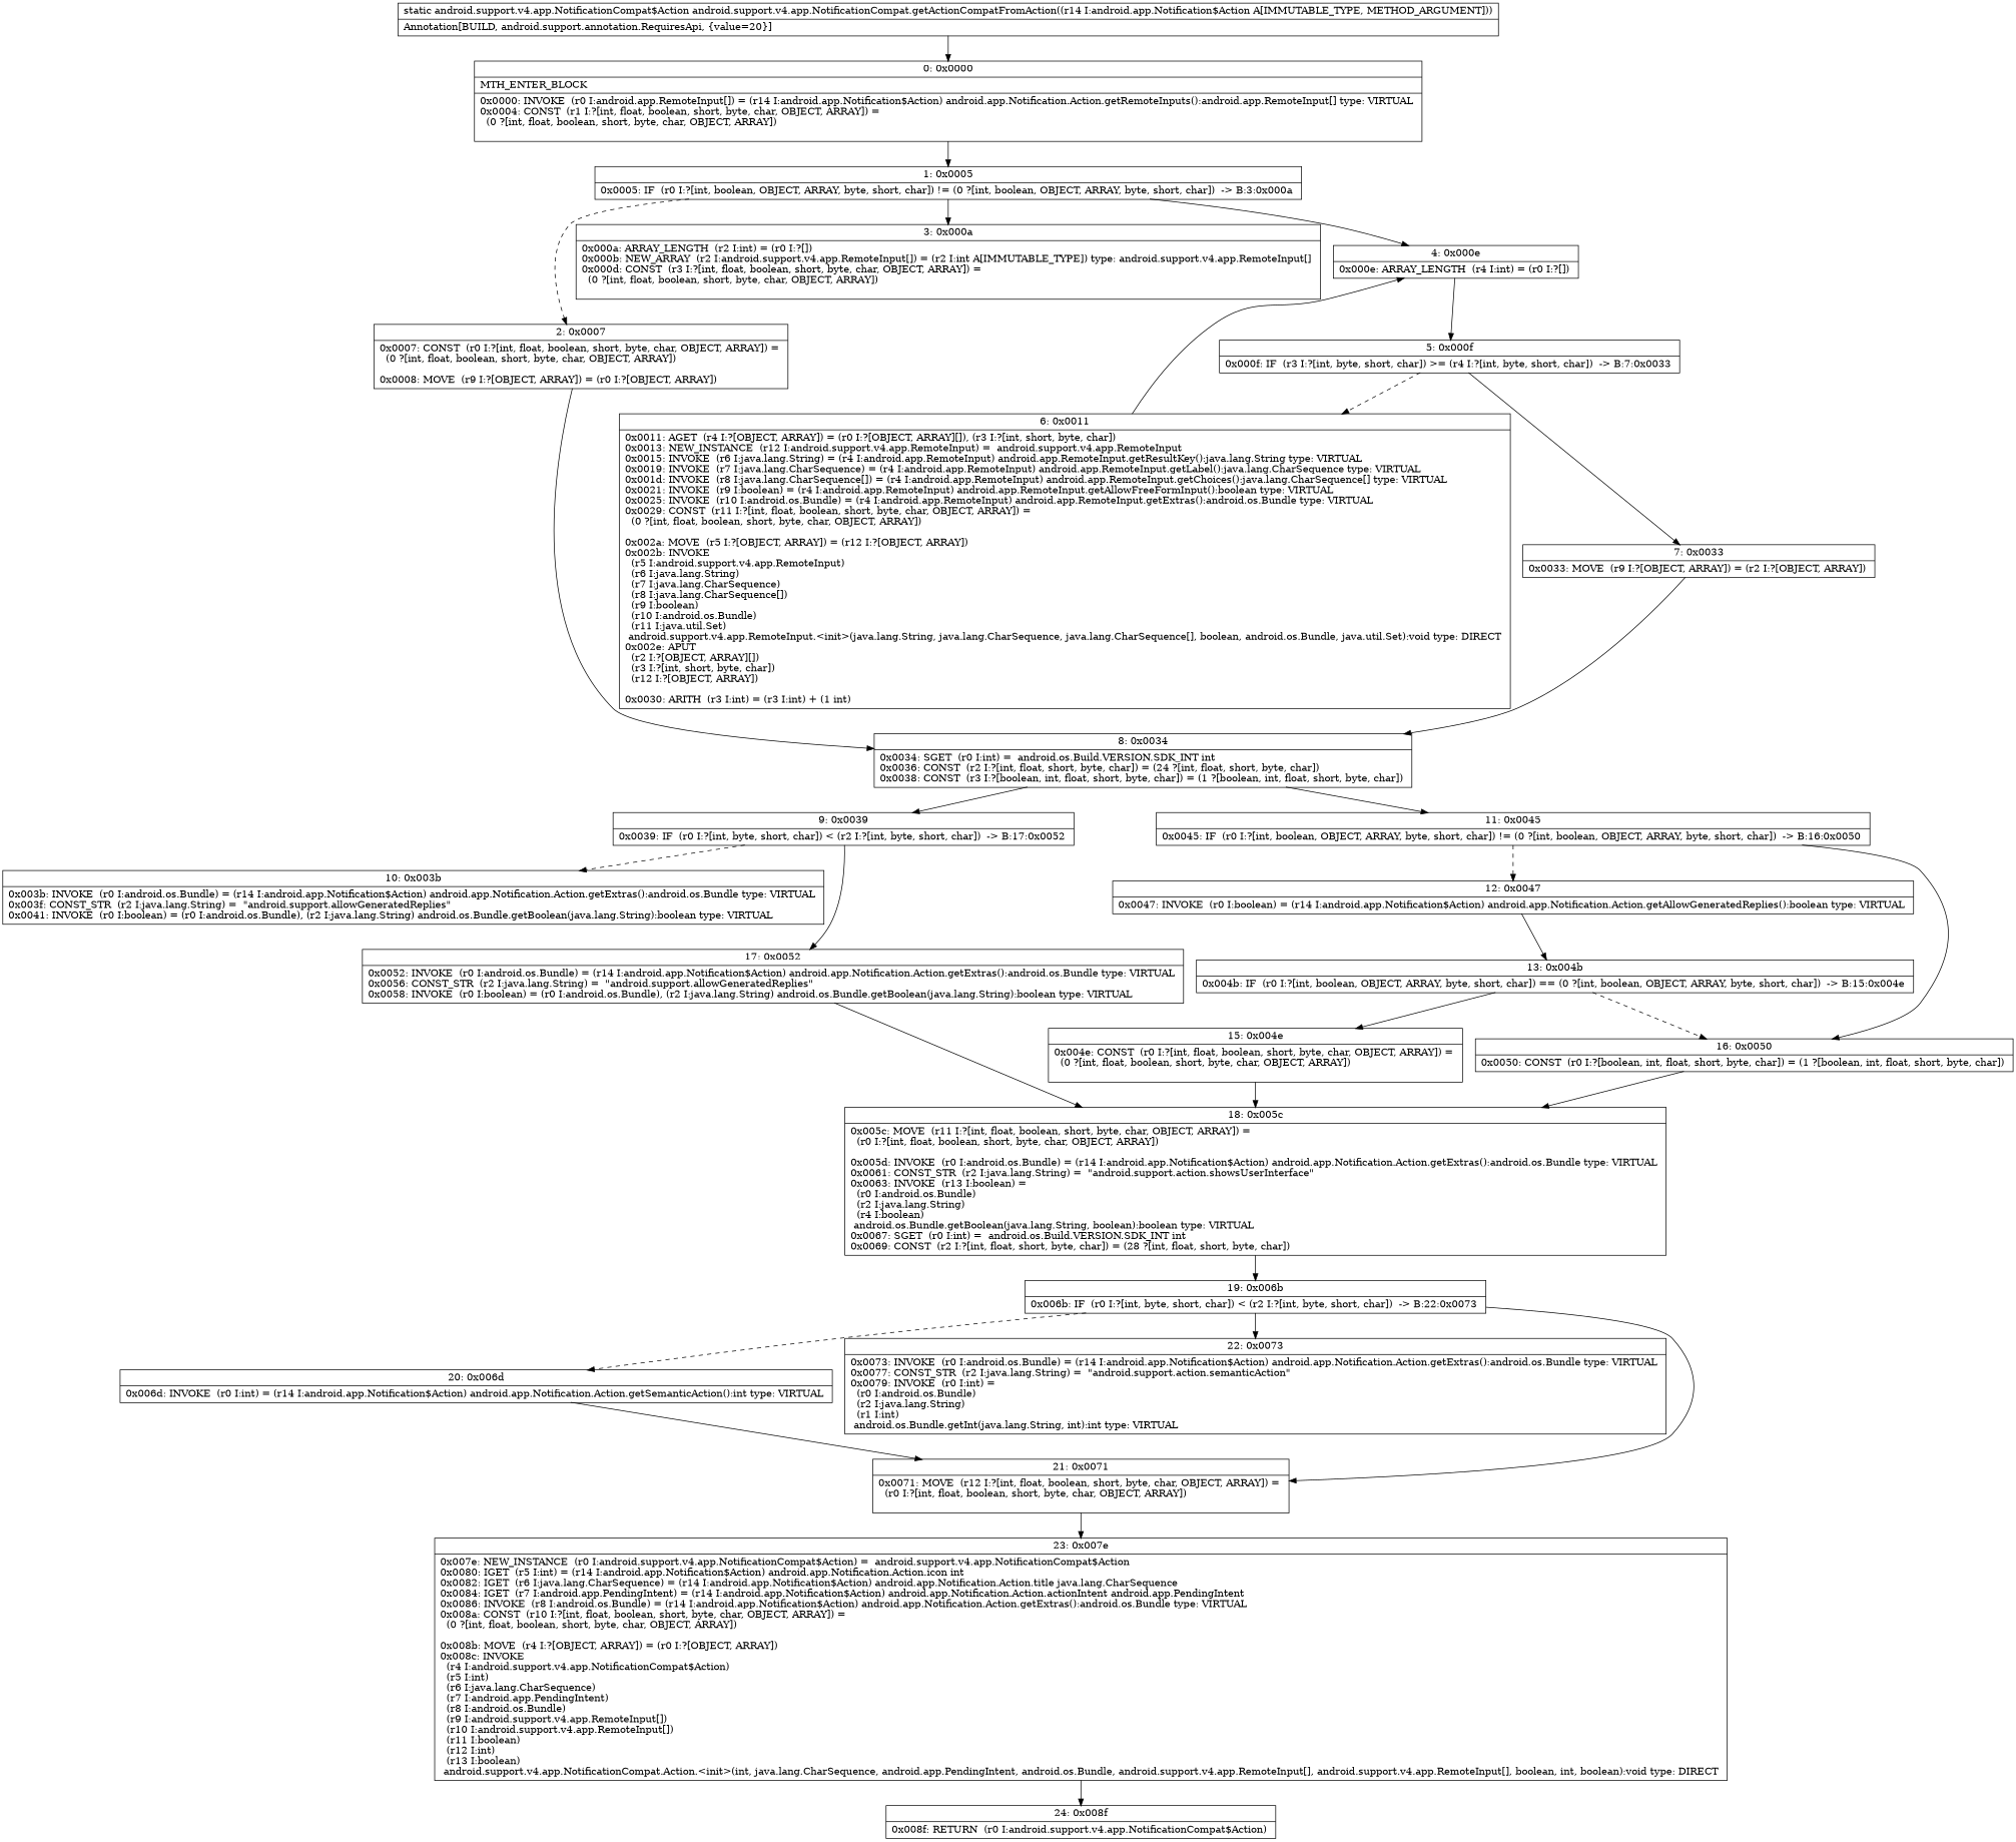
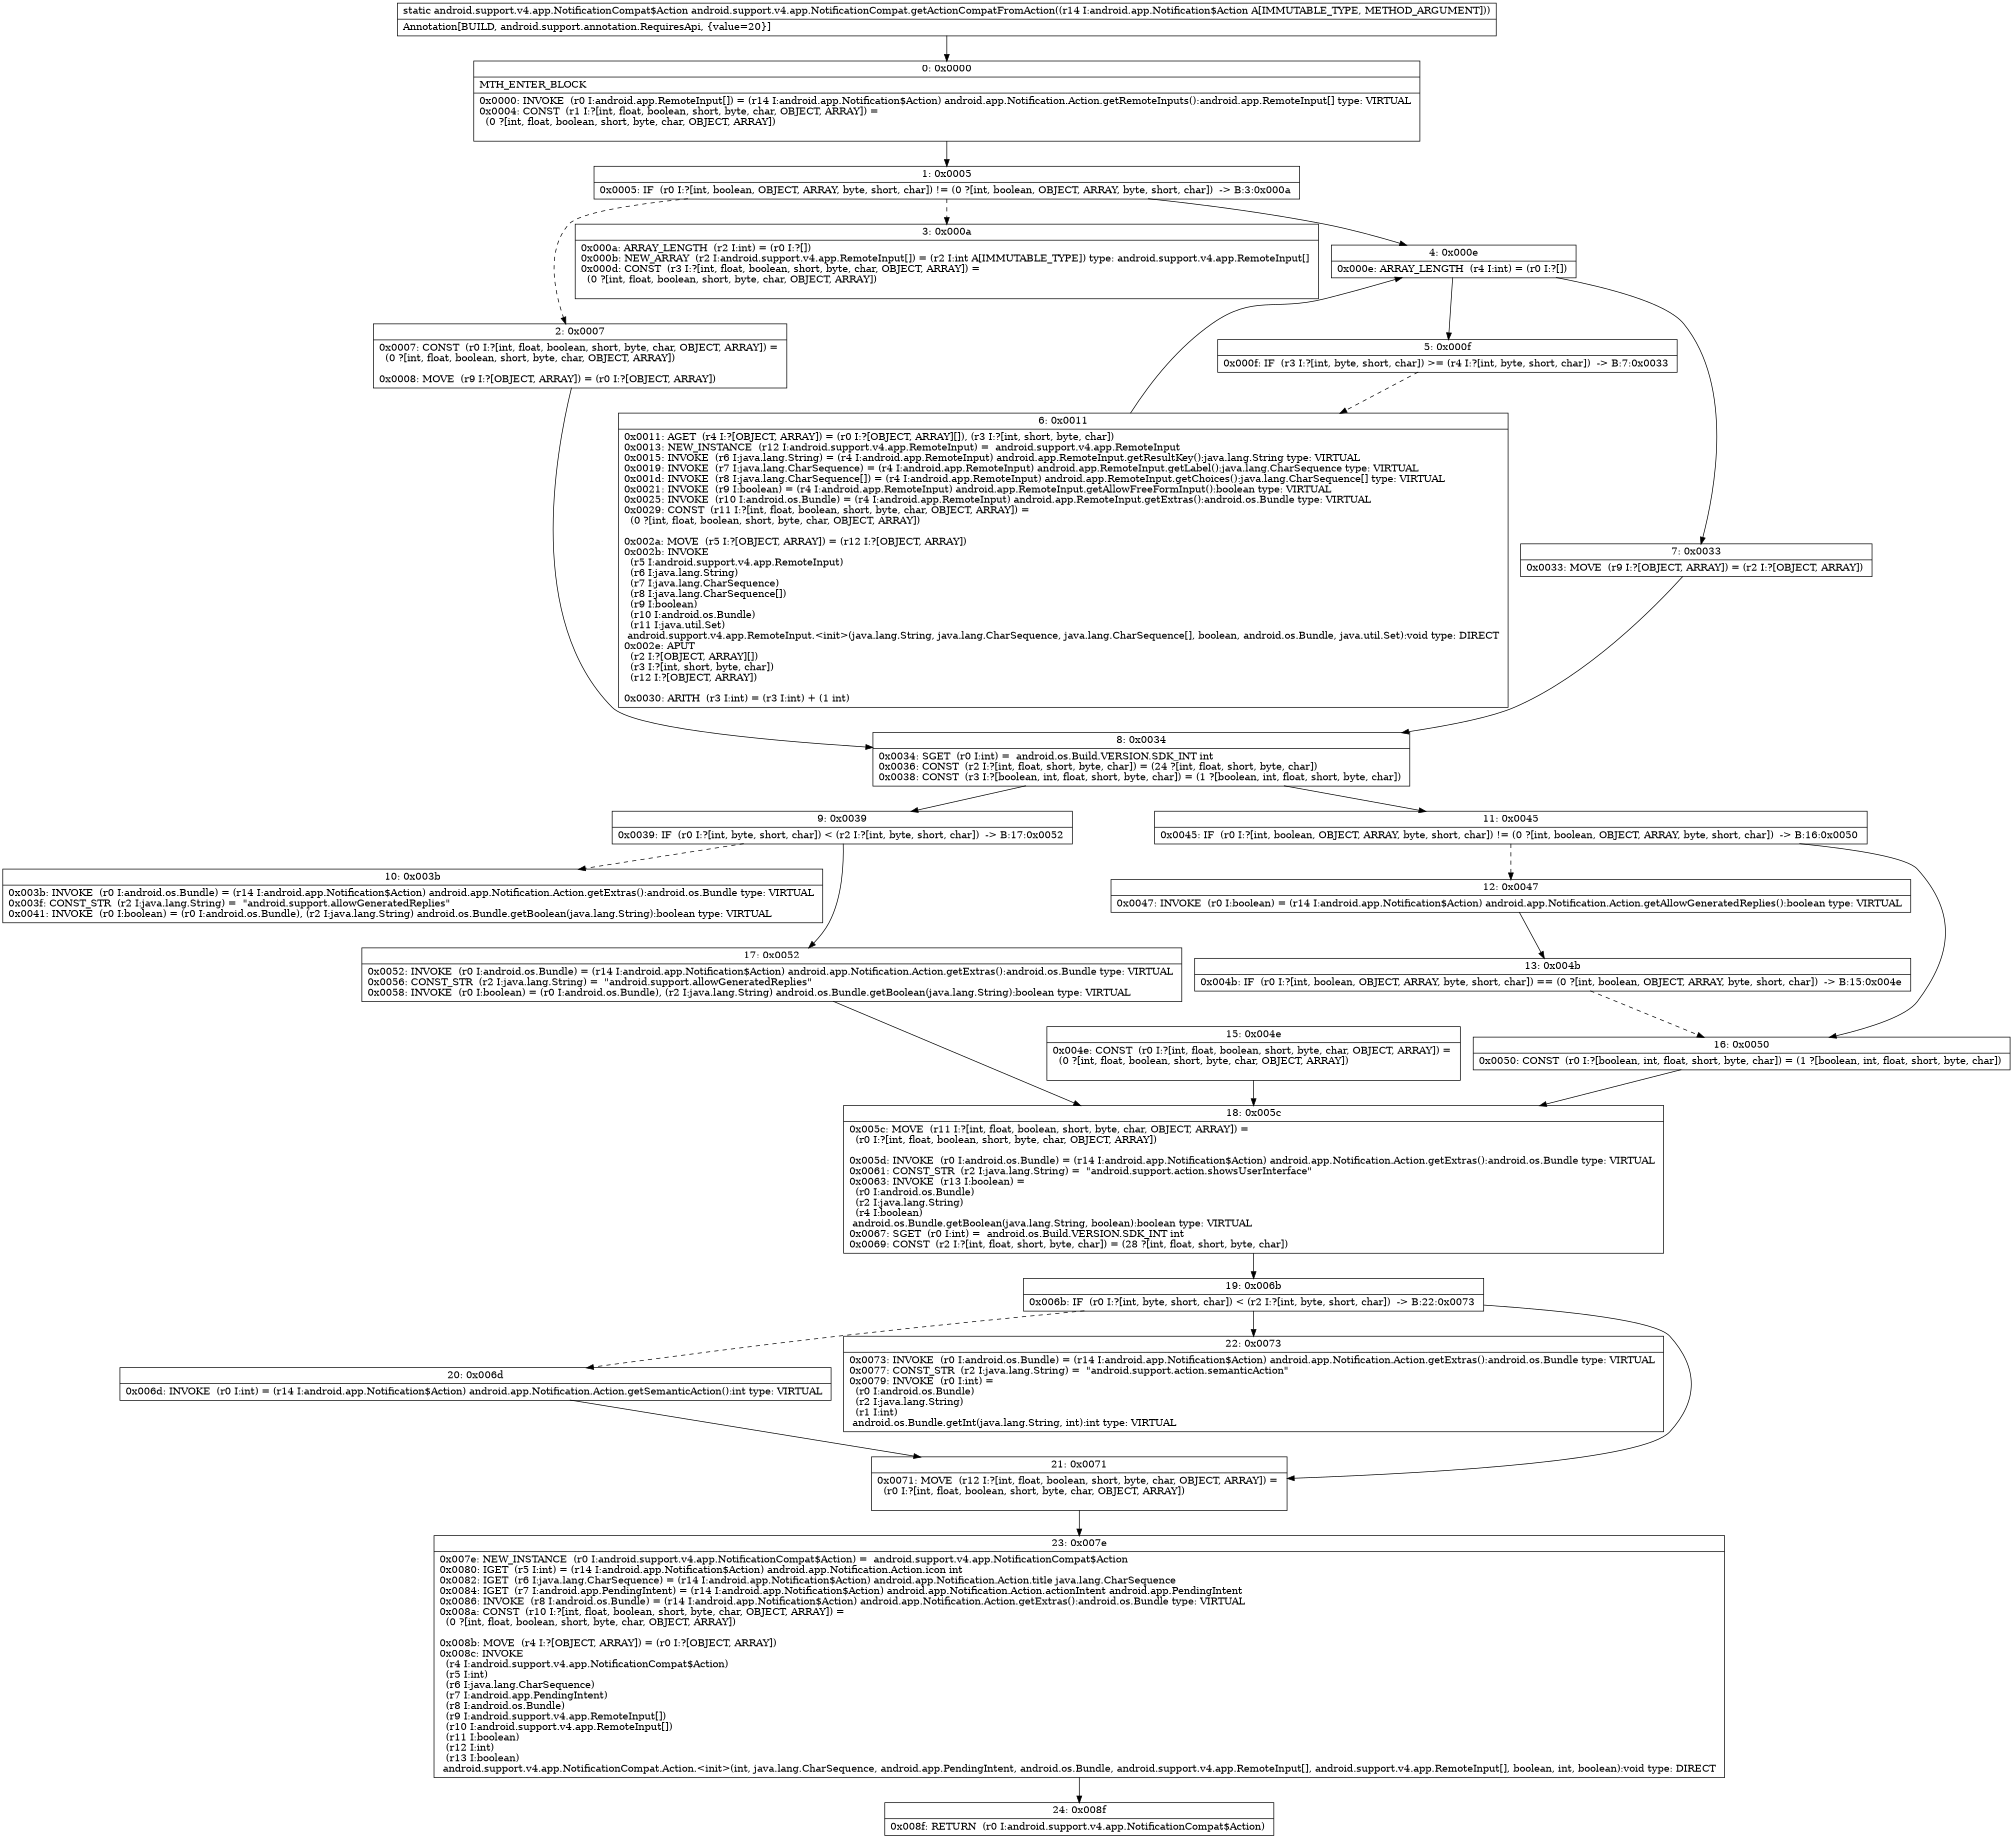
  digraph {
    node [shape=record]
    n1 [label="{0\:\ 0x0000|MTH_ENTER_BLOCK\l|0x0000: INVOKE  (r0 I:android.app.RemoteInput[]) = (r14 I:android.app.Notification$Action) android.app.Notification.Action.getRemoteInputs():android.app.RemoteInput[] type: VIRTUAL \l0x0004: CONST  (r1 I:?[int, float, boolean, short, byte, char, OBJECT, ARRAY]) = \l  (0 ?[int, float, boolean, short, byte, char, OBJECT, ARRAY])\l \l}"]
    n2 [label="{1\:\ 0x0005|0x0005: IF  (r0 I:?[int, boolean, OBJECT, ARRAY, byte, short, char]) != (0 ?[int, boolean, OBJECT, ARRAY, byte, short, char])  \-\> B:3:0x000a \l}"]
    n3 [label="{2\:\ 0x0007|0x0007: CONST  (r0 I:?[int, float, boolean, short, byte, char, OBJECT, ARRAY]) = \l  (0 ?[int, float, boolean, short, byte, char, OBJECT, ARRAY])\l \l0x0008: MOVE  (r9 I:?[OBJECT, ARRAY]) = (r0 I:?[OBJECT, ARRAY]) \l}"]
    n4 [label="{3\:\ 0x000a|0x000a: ARRAY_LENGTH  (r2 I:int) = (r0 I:?[]) \l0x000b: NEW_ARRAY  (r2 I:android.support.v4.app.RemoteInput[]) = (r2 I:int A[IMMUTABLE_TYPE]) type: android.support.v4.app.RemoteInput[] \l0x000d: CONST  (r3 I:?[int, float, boolean, short, byte, char, OBJECT, ARRAY]) = \l  (0 ?[int, float, boolean, short, byte, char, OBJECT, ARRAY])\l \l}"]
    n5 [label="{4\:\ 0x000e|0x000e: ARRAY_LENGTH  (r4 I:int) = (r0 I:?[]) \l}"]
    n6 [label="{8\:\ 0x0034|0x0034: SGET  (r0 I:int) =  android.os.Build.VERSION.SDK_INT int \l0x0036: CONST  (r2 I:?[int, float, short, byte, char]) = (24 ?[int, float, short, byte, char]) \l0x0038: CONST  (r3 I:?[boolean, int, float, short, byte, char]) = (1 ?[boolean, int, float, short, byte, char]) \l}"]
    n7 [label="{9\:\ 0x0039|0x0039: IF  (r0 I:?[int, byte, short, char]) \< (r2 I:?[int, byte, short, char])  \-\> B:17:0x0052 \l}"]
    n8 [label="{11\:\ 0x0045|0x0045: IF  (r0 I:?[int, boolean, OBJECT, ARRAY, byte, short, char]) != (0 ?[int, boolean, OBJECT, ARRAY, byte, short, char])  \-\> B:16:0x0050 \l}"]
    n9 [label="{5\:\ 0x000f|0x000f: IF  (r3 I:?[int, byte, short, char]) \>= (r4 I:?[int, byte, short, char])  \-\> B:7:0x0033 \l}"]
    n10 [label="{6\:\ 0x0011|0x0011: AGET  (r4 I:?[OBJECT, ARRAY]) = (r0 I:?[OBJECT, ARRAY][]), (r3 I:?[int, short, byte, char]) \l0x0013: NEW_INSTANCE  (r12 I:android.support.v4.app.RemoteInput) =  android.support.v4.app.RemoteInput \l0x0015: INVOKE  (r6 I:java.lang.String) = (r4 I:android.app.RemoteInput) android.app.RemoteInput.getResultKey():java.lang.String type: VIRTUAL \l0x0019: INVOKE  (r7 I:java.lang.CharSequence) = (r4 I:android.app.RemoteInput) android.app.RemoteInput.getLabel():java.lang.CharSequence type: VIRTUAL \l0x001d: INVOKE  (r8 I:java.lang.CharSequence[]) = (r4 I:android.app.RemoteInput) android.app.RemoteInput.getChoices():java.lang.CharSequence[] type: VIRTUAL \l0x0021: INVOKE  (r9 I:boolean) = (r4 I:android.app.RemoteInput) android.app.RemoteInput.getAllowFreeFormInput():boolean type: VIRTUAL \l0x0025: INVOKE  (r10 I:android.os.Bundle) = (r4 I:android.app.RemoteInput) android.app.RemoteInput.getExtras():android.os.Bundle type: VIRTUAL \l0x0029: CONST  (r11 I:?[int, float, boolean, short, byte, char, OBJECT, ARRAY]) = \l  (0 ?[int, float, boolean, short, byte, char, OBJECT, ARRAY])\l \l0x002a: MOVE  (r5 I:?[OBJECT, ARRAY]) = (r12 I:?[OBJECT, ARRAY]) \l0x002b: INVOKE  \l  (r5 I:android.support.v4.app.RemoteInput)\l  (r6 I:java.lang.String)\l  (r7 I:java.lang.CharSequence)\l  (r8 I:java.lang.CharSequence[])\l  (r9 I:boolean)\l  (r10 I:android.os.Bundle)\l  (r11 I:java.util.Set)\l android.support.v4.app.RemoteInput.\<init\>(java.lang.String, java.lang.CharSequence, java.lang.CharSequence[], boolean, android.os.Bundle, java.util.Set):void type: DIRECT \l0x002e: APUT  \l  (r2 I:?[OBJECT, ARRAY][])\l  (r3 I:?[int, short, byte, char])\l  (r12 I:?[OBJECT, ARRAY])\l \l0x0030: ARITH  (r3 I:int) = (r3 I:int) + (1 int) \l}"]
    n11 [label="{7\:\ 0x0033|0x0033: MOVE  (r9 I:?[OBJECT, ARRAY]) = (r2 I:?[OBJECT, ARRAY]) \l}"]
    n12 [label="{10\:\ 0x003b|0x003b: INVOKE  (r0 I:android.os.Bundle) = (r14 I:android.app.Notification$Action) android.app.Notification.Action.getExtras():android.os.Bundle type: VIRTUAL \l0x003f: CONST_STR  (r2 I:java.lang.String) =  \"android.support.allowGeneratedReplies\" \l0x0041: INVOKE  (r0 I:boolean) = (r0 I:android.os.Bundle), (r2 I:java.lang.String) android.os.Bundle.getBoolean(java.lang.String):boolean type: VIRTUAL \l}"]
    n13 [label="{17\:\ 0x0052|0x0052: INVOKE  (r0 I:android.os.Bundle) = (r14 I:android.app.Notification$Action) android.app.Notification.Action.getExtras():android.os.Bundle type: VIRTUAL \l0x0056: CONST_STR  (r2 I:java.lang.String) =  \"android.support.allowGeneratedReplies\" \l0x0058: INVOKE  (r0 I:boolean) = (r0 I:android.os.Bundle), (r2 I:java.lang.String) android.os.Bundle.getBoolean(java.lang.String):boolean type: VIRTUAL \l}"]
    n14 [label="{18\:\ 0x005c|0x005c: MOVE  (r11 I:?[int, float, boolean, short, byte, char, OBJECT, ARRAY]) = \l  (r0 I:?[int, float, boolean, short, byte, char, OBJECT, ARRAY])\l \l0x005d: INVOKE  (r0 I:android.os.Bundle) = (r14 I:android.app.Notification$Action) android.app.Notification.Action.getExtras():android.os.Bundle type: VIRTUAL \l0x0061: CONST_STR  (r2 I:java.lang.String) =  \"android.support.action.showsUserInterface\" \l0x0063: INVOKE  (r13 I:boolean) = \l  (r0 I:android.os.Bundle)\l  (r2 I:java.lang.String)\l  (r4 I:boolean)\l android.os.Bundle.getBoolean(java.lang.String, boolean):boolean type: VIRTUAL \l0x0067: SGET  (r0 I:int) =  android.os.Build.VERSION.SDK_INT int \l0x0069: CONST  (r2 I:?[int, float, short, byte, char]) = (28 ?[int, float, short, byte, char]) \l}"]
    n15 [label="{12\:\ 0x0047|0x0047: INVOKE  (r0 I:boolean) = (r14 I:android.app.Notification$Action) android.app.Notification.Action.getAllowGeneratedReplies():boolean type: VIRTUAL \l}"]
    n16 [label="{16\:\ 0x0050|0x0050: CONST  (r0 I:?[boolean, int, float, short, byte, char]) = (1 ?[boolean, int, float, short, byte, char]) \l}"]
    n17 [label="{13\:\ 0x004b|0x004b: IF  (r0 I:?[int, boolean, OBJECT, ARRAY, byte, short, char]) == (0 ?[int, boolean, OBJECT, ARRAY, byte, short, char])  \-\> B:15:0x004e \l}"]
    n18 [label="{15\:\ 0x004e|0x004e: CONST  (r0 I:?[int, float, boolean, short, byte, char, OBJECT, ARRAY]) = \l  (0 ?[int, float, boolean, short, byte, char, OBJECT, ARRAY])\l \l}"]
    n19 [label="{19\:\ 0x006b|0x006b: IF  (r0 I:?[int, byte, short, char]) \< (r2 I:?[int, byte, short, char])  \-\> B:22:0x0073 \l}"]
    n20 [label="{20\:\ 0x006d|0x006d: INVOKE  (r0 I:int) = (r14 I:android.app.Notification$Action) android.app.Notification.Action.getSemanticAction():int type: VIRTUAL \l}"]
    n21 [label="{22\:\ 0x0073|0x0073: INVOKE  (r0 I:android.os.Bundle) = (r14 I:android.app.Notification$Action) android.app.Notification.Action.getExtras():android.os.Bundle type: VIRTUAL \l0x0077: CONST_STR  (r2 I:java.lang.String) =  \"android.support.action.semanticAction\" \l0x0079: INVOKE  (r0 I:int) = \l  (r0 I:android.os.Bundle)\l  (r2 I:java.lang.String)\l  (r1 I:int)\l android.os.Bundle.getInt(java.lang.String, int):int type: VIRTUAL \l}"]
    n22 [label="{21\:\ 0x0071|0x0071: MOVE  (r12 I:?[int, float, boolean, short, byte, char, OBJECT, ARRAY]) = \l  (r0 I:?[int, float, boolean, short, byte, char, OBJECT, ARRAY])\l \l}"]
    n23 [label="{23\:\ 0x007e|0x007e: NEW_INSTANCE  (r0 I:android.support.v4.app.NotificationCompat$Action) =  android.support.v4.app.NotificationCompat$Action \l0x0080: IGET  (r5 I:int) = (r14 I:android.app.Notification$Action) android.app.Notification.Action.icon int \l0x0082: IGET  (r6 I:java.lang.CharSequence) = (r14 I:android.app.Notification$Action) android.app.Notification.Action.title java.lang.CharSequence \l0x0084: IGET  (r7 I:android.app.PendingIntent) = (r14 I:android.app.Notification$Action) android.app.Notification.Action.actionIntent android.app.PendingIntent \l0x0086: INVOKE  (r8 I:android.os.Bundle) = (r14 I:android.app.Notification$Action) android.app.Notification.Action.getExtras():android.os.Bundle type: VIRTUAL \l0x008a: CONST  (r10 I:?[int, float, boolean, short, byte, char, OBJECT, ARRAY]) = \l  (0 ?[int, float, boolean, short, byte, char, OBJECT, ARRAY])\l \l0x008b: MOVE  (r4 I:?[OBJECT, ARRAY]) = (r0 I:?[OBJECT, ARRAY]) \l0x008c: INVOKE  \l  (r4 I:android.support.v4.app.NotificationCompat$Action)\l  (r5 I:int)\l  (r6 I:java.lang.CharSequence)\l  (r7 I:android.app.PendingIntent)\l  (r8 I:android.os.Bundle)\l  (r9 I:android.support.v4.app.RemoteInput[])\l  (r10 I:android.support.v4.app.RemoteInput[])\l  (r11 I:boolean)\l  (r12 I:int)\l  (r13 I:boolean)\l android.support.v4.app.NotificationCompat.Action.\<init\>(int, java.lang.CharSequence, android.app.PendingIntent, android.os.Bundle, android.support.v4.app.RemoteInput[], android.support.v4.app.RemoteInput[], boolean, int, boolean):void type: DIRECT \l}"]
    n24 [label="{24\:\ 0x008f|0x008f: RETURN  (r0 I:android.support.v4.app.NotificationCompat$Action) \l}"]
    n25 [label="{static android.support.v4.app.NotificationCompat$Action android.support.v4.app.NotificationCompat.getActionCompatFromAction((r14 I:android.app.Notification$Action A[IMMUTABLE_TYPE, METHOD_ARGUMENT]))  | Annotation[BUILD, android.support.annotation.RequiresApi, \{value=20\}]\l}"]
    n1 -> n2
    n2 -> n3 [style=dashed]
-   n2 -> n4
+   n2 -> n4 [style=dashed]
    n2 -> n5
    n3 -> n6
    n5 -> n9
    n6 -> n7
    n6 -> n8
    n7 -> n12 [style=dashed]
    n7 -> n13
    n8 -> n15 [style=dashed]
    n8 -> n16
    n9 -> n10 [style=dashed]
-   n9 -> n11
+   n5 -> n11
    n10 -> n5
    n11 -> n6
    n13 -> n14
    n14 -> n19
    n15 -> n17
    n16 -> n14
    n17 -> n16 [style=dashed]
-   n17 -> n18
    n18 -> n14
    n19 -> n20 [style=dashed]
    n19 -> n21
    n19 -> n22
    n20 -> n22
    n22 -> n23
    n23 -> n24
    n25 -> n1
  }
